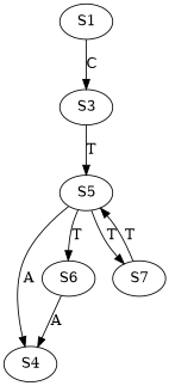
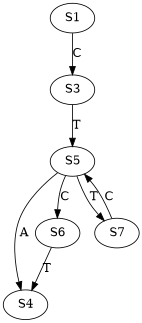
  strict digraph {
    S1
    S3
    S5
    S4
    S6
    S7
    S1 -> S3 [label=C]
    S3 -> S5 [label=T]
    S5 -> S4 [label=A]
-   S5 -> S6 [label=T]
+   S5 -> S6 [label=C]
    S5 -> S7 [label=T]
-   S6 -> S4 [label=A]
-   S7 -> S5 [label=T]
+   S6 -> S4 [label=T]
+   S7 -> S5 [label=C]
  }
